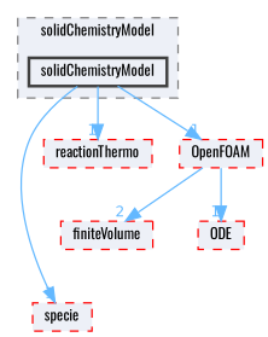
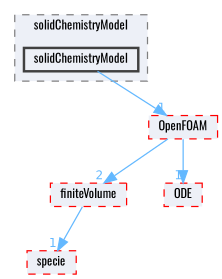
  digraph {
    compound=true
    fontname=Oswald
    node [color=red fillcolor="#edf0f7" fontname=Oswald fontsize=10 shape=box style="filled,dashed"]
    edge [color=steelblue1 fontcolor=steelblue1 fontname=Oswald fontsize=10 headlabel=1 labeldistance=1.5 labelfontname=Helvetica labelfontsize=10]
    n1 [color=grey25 height=0.2 label=solidChemistryModel style="filled,bold" width=0.4]
    n2 [height=0.2 label=specie width=0.4]
-   n3 [height=0.2 label=reactionThermo width=0.4]
    n4 [height=0.2 label=OpenFOAM width=0.4]
    n5 [height=0.2 label=finiteVolume width=0.4]
    n6 [height=0.2 label=ODE width=0.4]
    subgraph cluster_1 {
      bgcolor="#edf0f7"
      fontsize=10
      label=solidChemistryModel
      pencolor=grey50
      style="filled,dashed"
      n1
    }
-   n1 -> n2
-   n1 -> n3
+   n5 -> n2
    n1 -> n4
    n4 -> n5 [headlabel=2]
    n4 -> n6
  }
